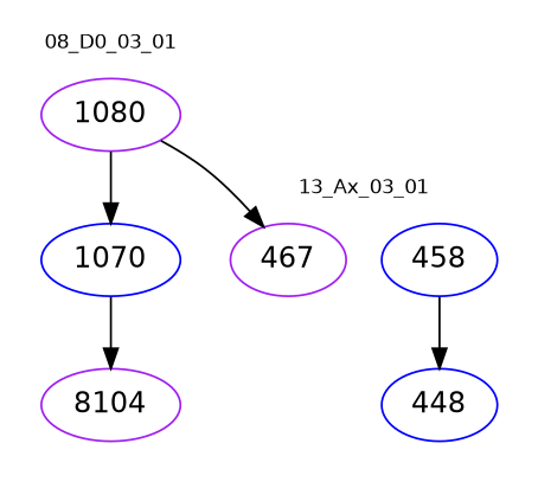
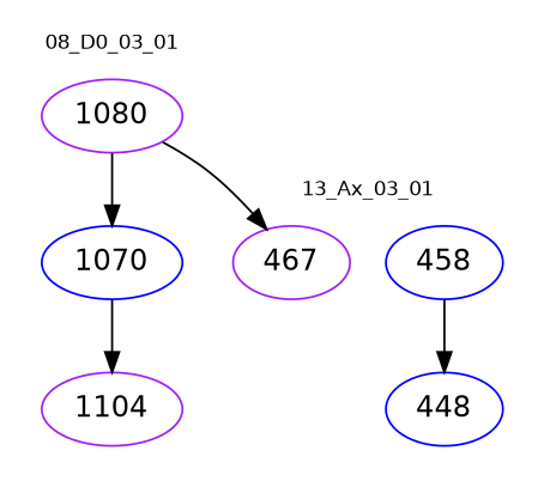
  digraph {
    fontname="DejaVu Sans"
    node [color=blue fontname="DejaVu Sans"]
    edge [color=black fontname="DejaVu Sans"]
    n1 [label=458]
    n2 [label=448]
    n3 [color=purple label=467]
    n4 [color=purple label=1080]
    n5 [label=1070]
-   n6 [color=purple label=8104]
+   n6 [color=purple label=1104]
    subgraph cluster_1 {
      color=white
      fontsize=10
      label="13_Ax_03_01"
      n1
      n2
      n3
    }
    subgraph cluster_2 {
      color=white
      fontsize=10
      label="08_D0_03_01"
      n4
      n5
      n6
    }
    n1 -> n2
    n4 -> n3
    n4 -> n5
    n5 -> n6
  }
